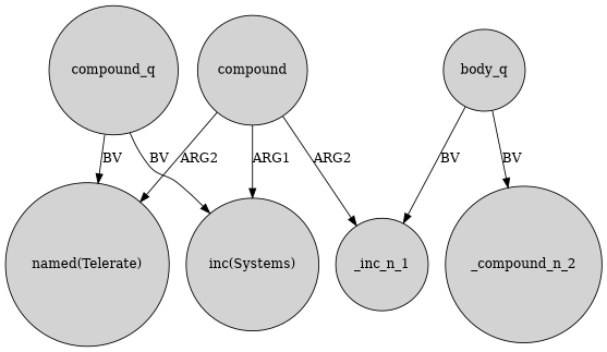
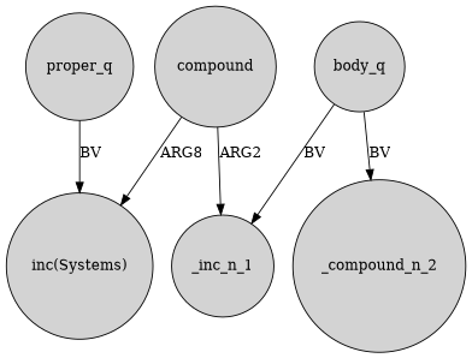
  digraph {
    node [shape=circle style=filled]
    n1 [label="inc(Systems)"]
-   proper_q [label=compound_q]
-   "named(Telerate)"
+   proper_q
    compound
    _inc_n_1
    n6 [label=_compound_n_2]
    n7 [label=body_q]
    proper_q -> n1 [label=BV]
-   proper_q -> "named(Telerate)" [label=BV]
-   compound -> n1 [label=ARG1]
-   compound -> "named(Telerate)" [label=ARG2]
+   compound -> n1 [label=ARG8]
    compound -> _inc_n_1 [label=ARG2]
    n7 -> _inc_n_1 [label=BV]
    n7 -> n6 [label=BV]
  }
